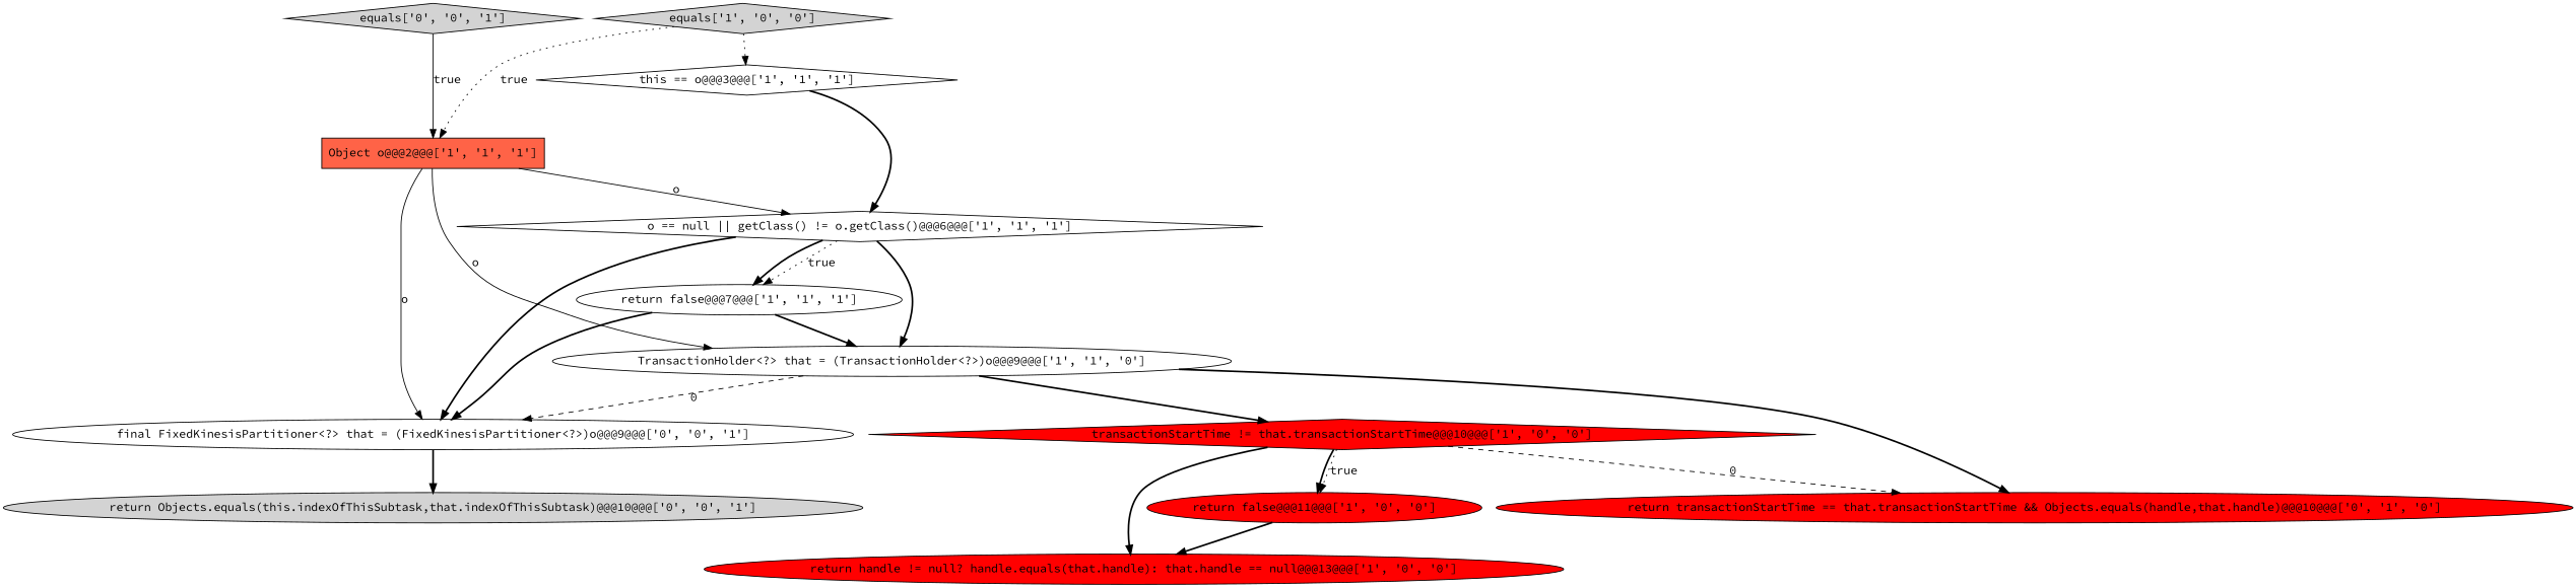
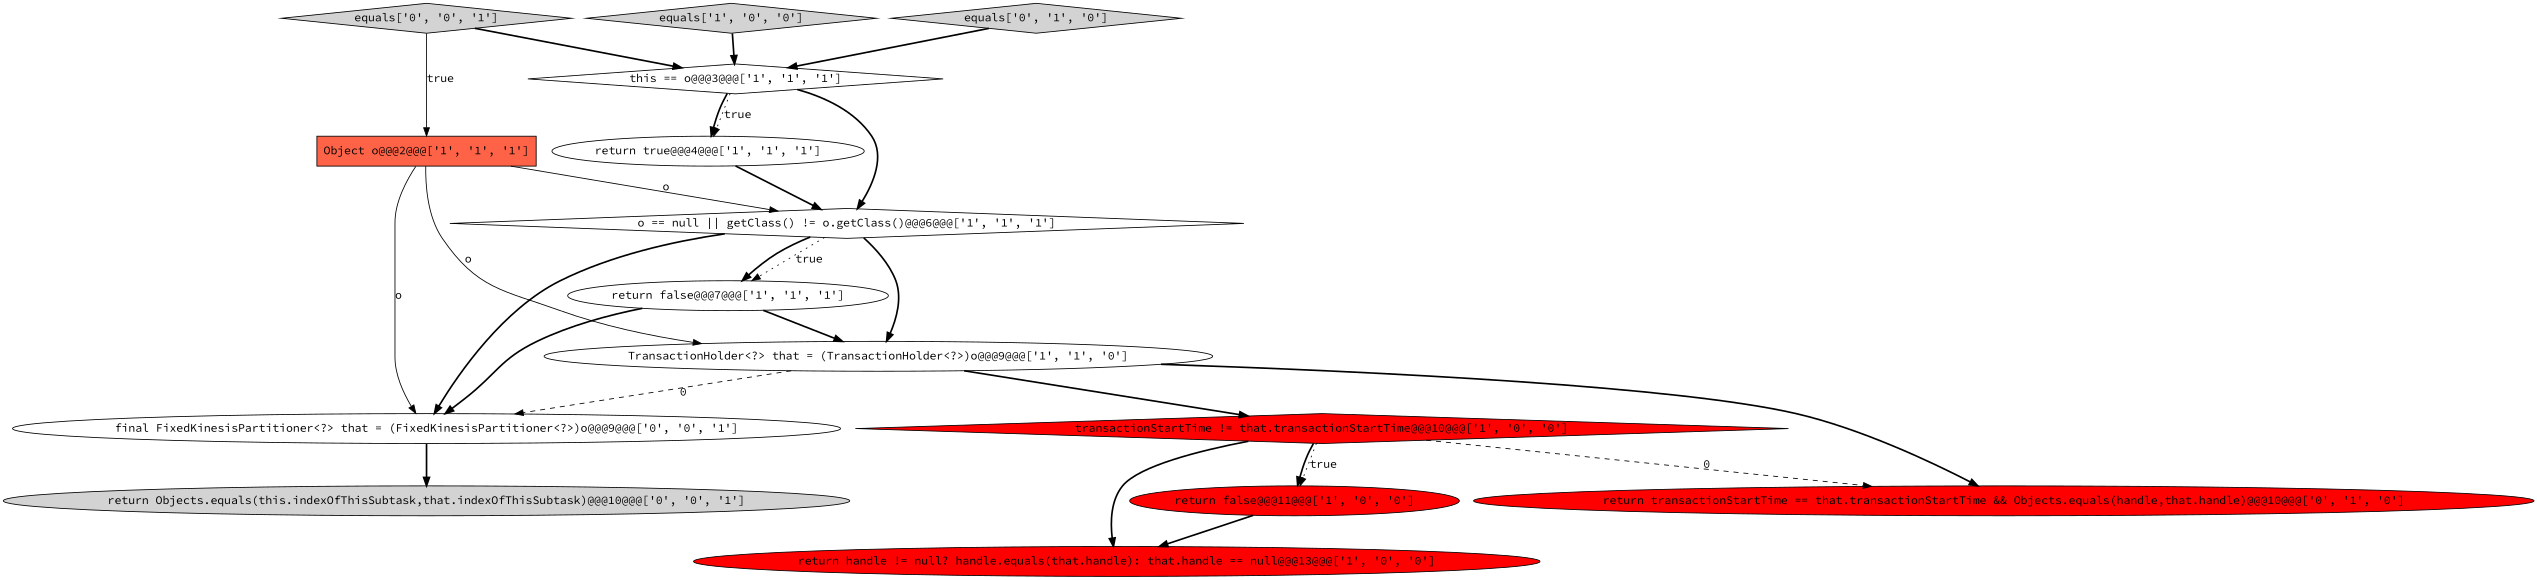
  digraph {
    fontname="Source Code Pro"
    node [fillcolor=white fontname="Source Code Pro" shape=ellipse style=filled]
    edge [fontname="Source Code Pro" style=bold]
    n1 [label="TransactionHolder<?> that = (TransactionHolder<?>)o@@@9@@@['1', '1', '0']"]
    n2 [fillcolor=red label="return transactionStartTime == that.transactionStartTime && Objects.equals(handle,that.handle)@@@10@@@['0', '1', '0']"]
    n3 [label="final FixedKinesisPartitioner<?> that = (FixedKinesisPartitioner<?>)o@@@9@@@['0', '0', '1']"]
    n4 [fillcolor=red label="transactionStartTime != that.transactionStartTime@@@10@@@['1', '0', '0']" shape=diamond]
    n5 [fillcolor=lightgray label="return Objects.equals(this.indexOfThisSubtask,that.indexOfThisSubtask)@@@10@@@['0', '0', '1']"]
    n6 [fillcolor=red label="return false@@@11@@@['1', '0', '0']"]
    n7 [fillcolor=red label="return handle != null? handle.equals(that.handle): that.handle == null@@@13@@@['1', '0', '0']"]
    n8 [label="this == o@@@3@@@['1', '1', '1']" shape=diamond]
+   n9 [label="return true@@@4@@@['1', '1', '1']"]
    n10 [label="o == null || getClass() != o.getClass()@@@6@@@['1', '1', '1']" shape=diamond]
    n11 [label="return false@@@7@@@['1', '1', '1']"]
    n12 [fillcolor=tomato label="Object o@@@2@@@['1', '1', '1']" shape=box]
    n13 [fillcolor=lightgray label="equals['0', '0', '1']" shape=diamond]
    n14 [fillcolor=lightgray label="equals['1', '0', '0']" shape=diamond]
+   n15 [fillcolor=lightgray label="equals['0', '1', '0']" shape=diamond]
    n1 -> n2
    n1 -> n3 [label=0 style=dashed]
    n1 -> n4
    n3 -> n5
    n4 -> n2 [label=0 style=dashed]
    n4 -> n6 [label=true style=dotted]
    n4 -> n6
    n4 -> n7
    n6 -> n7
+   n8 -> n9
+   n8 -> n9 [label=true style=dotted]
    n8 -> n10
+   n9 -> n10
    n10 -> n1
    n10 -> n3
    n10 -> n11 [label=true style=dotted]
    n10 -> n11
    n11 -> n1
    n11 -> n3
    n12 -> n1 [label=o style=solid]
    n12 -> n3 [label=o style=solid]
    n12 -> n10 [label=o style=solid]
+   n13 -> n8
    n13 -> n12 [label=true style=solid]
-   n14 -> n8 [style=dotted]
-   n14 -> n12 [label=true style=dotted]
+   n14 -> n8
+   n15 -> n8
  }
